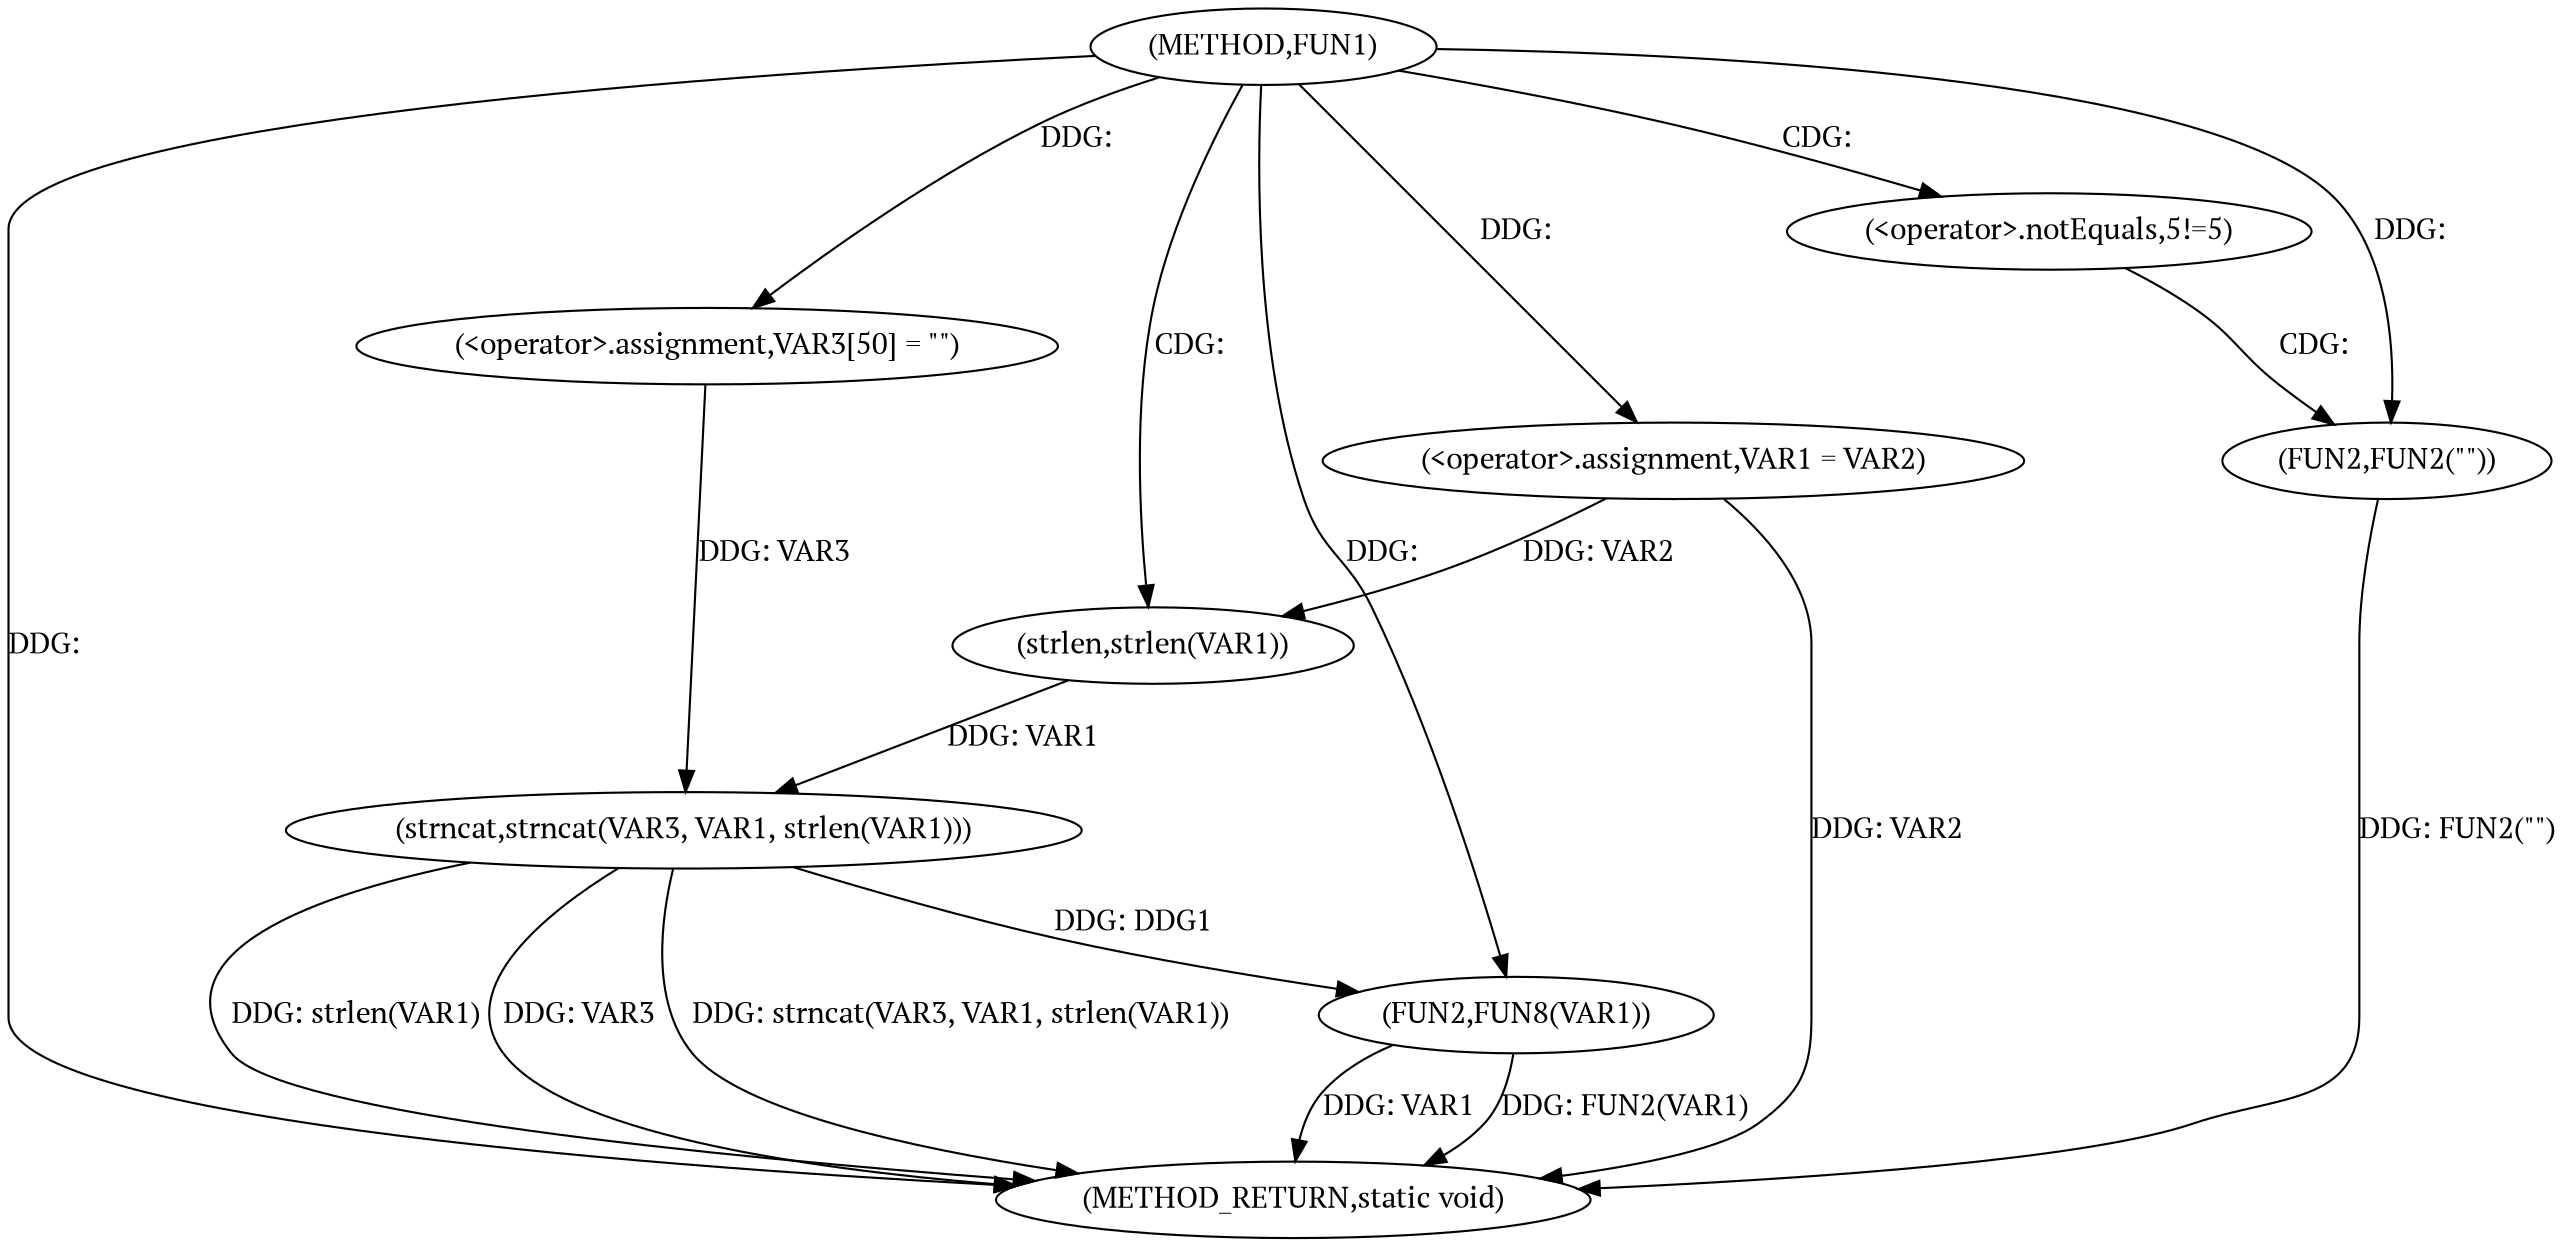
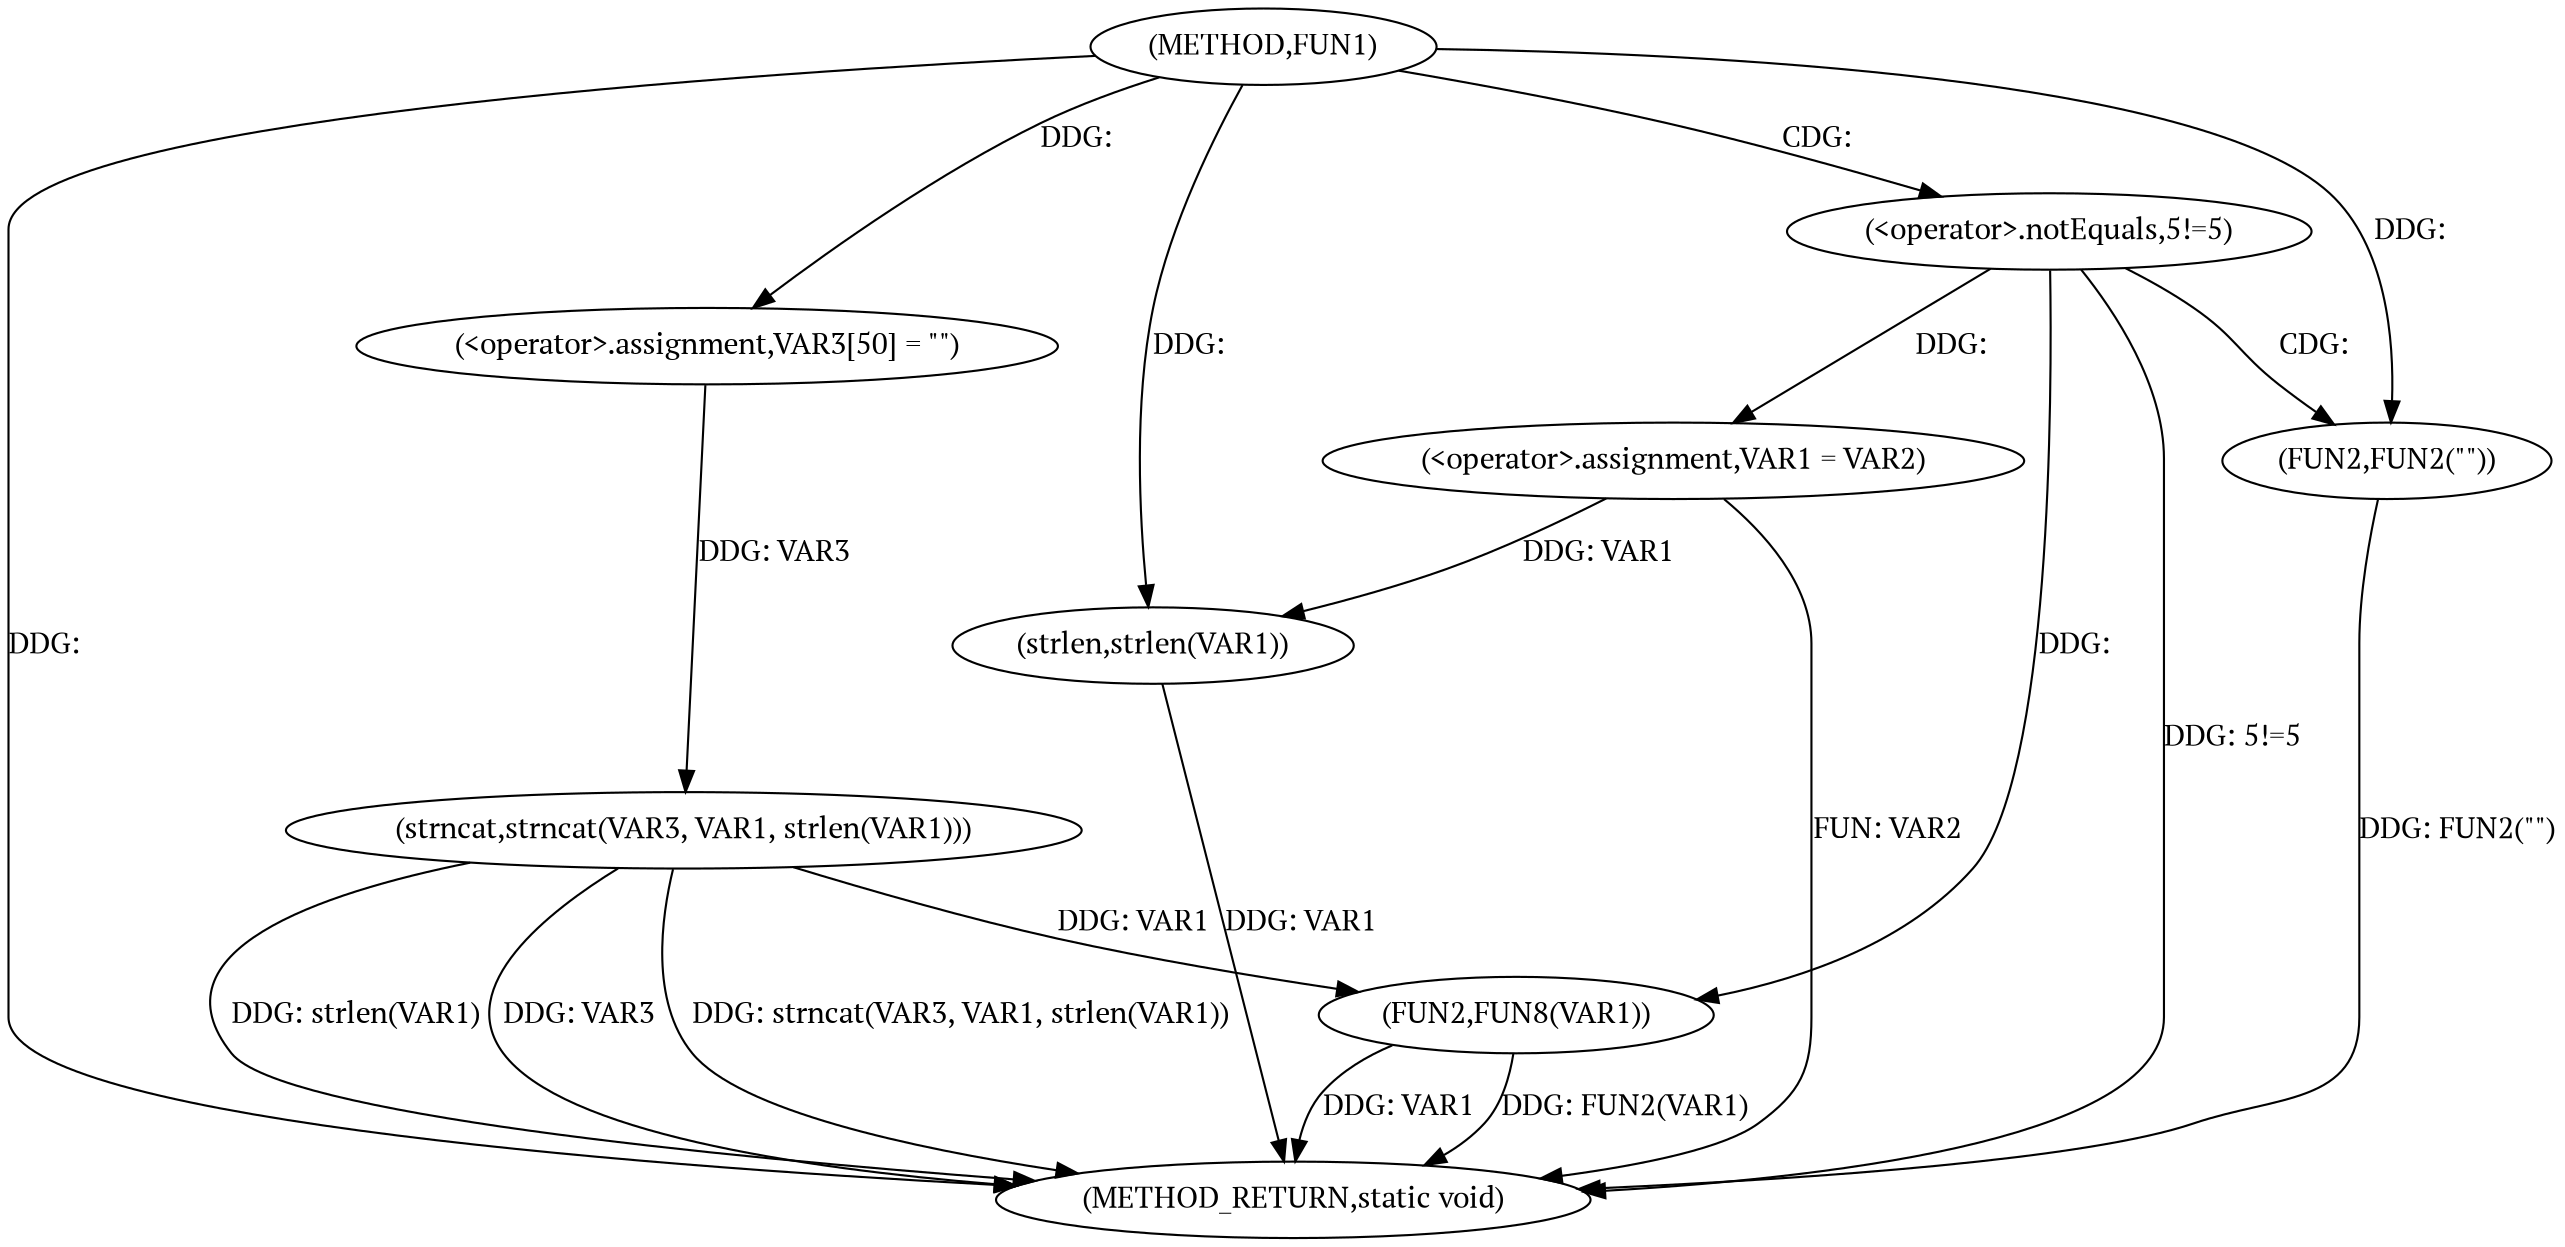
  digraph {
    fontname="PT Serif"
    node [fontname="PT Serif"]
    edge [fontname="PT Serif"]
    n1 [label="(METHOD,FUN1)"]
    n2 [label="(<operator>.assignment,VAR1 = VAR2)"]
    n3 [label="(<operator>.notEquals,5!=5)"]
    n4 [label="(FUN2,FUN2(\"\"))"]
    n5 [label="(<operator>.assignment,VAR3[50] = \"\")"]
    n6 [label="(strlen,strlen(VAR1))"]
    n7 [label="(FUN2,FUN8(VAR1))"]
    n8 [label="(METHOD_RETURN,static void)"]
    n9 [label="(strncat,strncat(VAR3, VAR1, strlen(VAR1)))"]
-   n1 -> n2 [label="DDG: "]
+   n3 -> n2 [label="DDG: "]
    n1 -> n3 [label="CDG: "]
    n1 -> n4 [label="DDG: "]
    n1 -> n5 [label="DDG: "]
-   n1 -> n6 [label="CDG: "]
-   n1 -> n7 [label="DDG: "]
+   n1 -> n6 [label="DDG: "]
+   n3 -> n7 [label="DDG: "]
    n1 -> n8 [label="DDG: "]
-   n2 -> n6 [label="DDG: VAR2"]
-   n2 -> n8 [label="DDG: VAR2"]
+   n2 -> n6 [label="DDG: VAR1"]
+   n2 -> n8 [label="FUN: VAR2"]
    n3 -> n4 [label="CDG: "]
+   n3 -> n8 [label="DDG: 5!=5"]
    n4 -> n8 [label="DDG: FUN2(\"\")"]
    n5 -> n9 [label="DDG: VAR3"]
-   n6 -> n9 [label="DDG: VAR1"]
+   n6 -> n8 [label="DDG: VAR1"]
    n7 -> n8 [label="DDG: FUN2(VAR1)"]
    n7 -> n8 [label="DDG: VAR1"]
-   n9 -> n7 [label="DDG: DDG1"]
+   n9 -> n7 [label="DDG: VAR1"]
    n9 -> n8 [label="DDG: strncat(VAR3, VAR1, strlen(VAR1))"]
    n9 -> n8 [label="DDG: VAR3"]
    n9 -> n8 [label="DDG: strlen(VAR1)"]
  }
